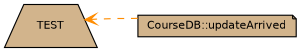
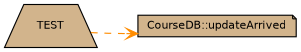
  digraph {
    rankdir=LR
    node [color=black fillcolor=tan fontname=Helvetica fontsize=10 style=filled]
    n1 [fontcolor=black height=0.2 label=TEST shape=trapezium width=0.4]
    n2 [height=0.2 label="CourseDB::updateArrived" shape=note width=0.4]
-   n2 -> n1 [color=darkorange fontname=Helvetica fontsize=10 labelfontname=Helvetica labelfontsize=10 style=dashed arrowhead=vee]
+   n1 -> n2 [color=darkorange fontname=Helvetica fontsize=10 labelfontname=Helvetica labelfontsize=10 style=dashed arrowhead=vee]
  }
